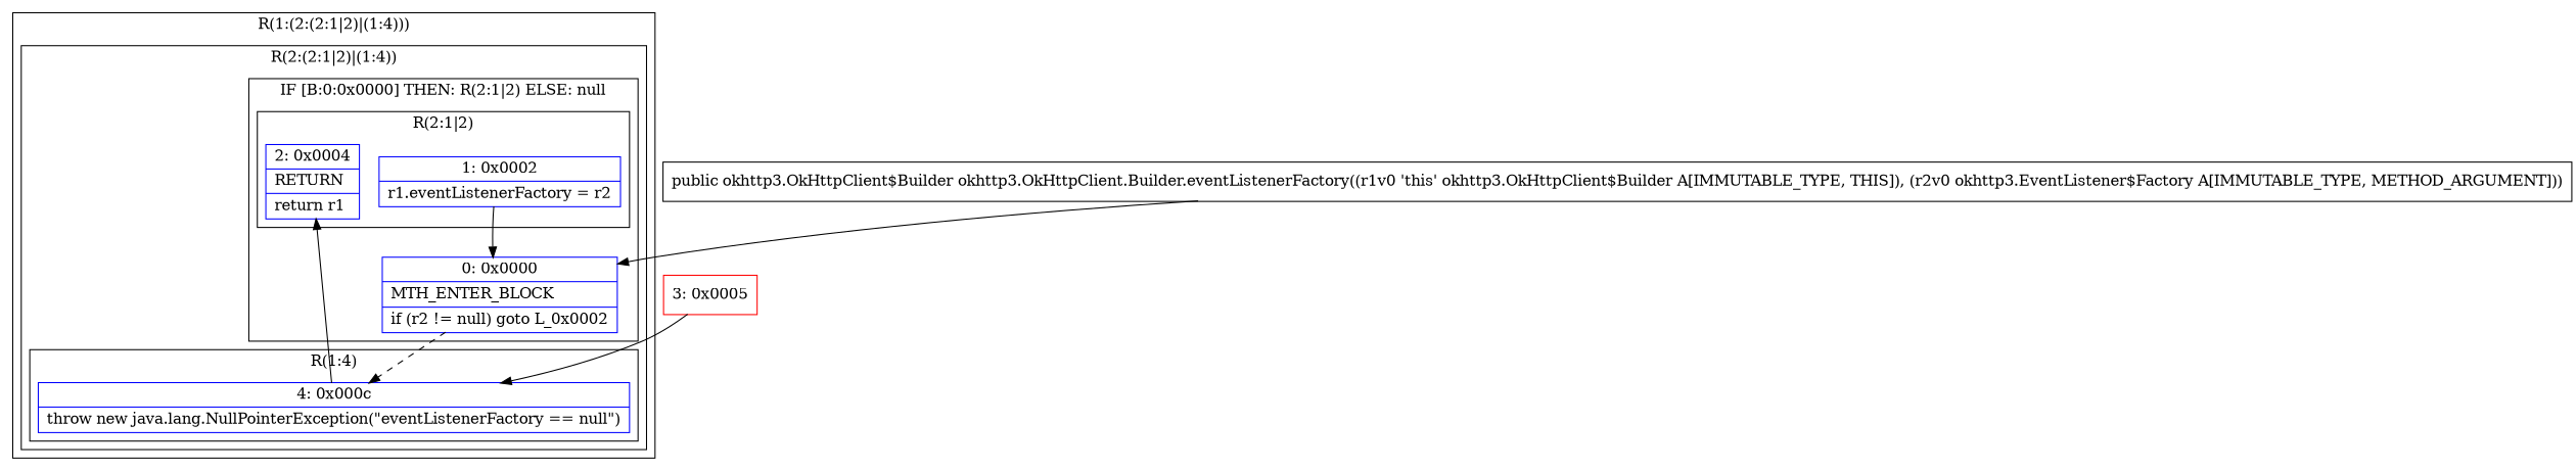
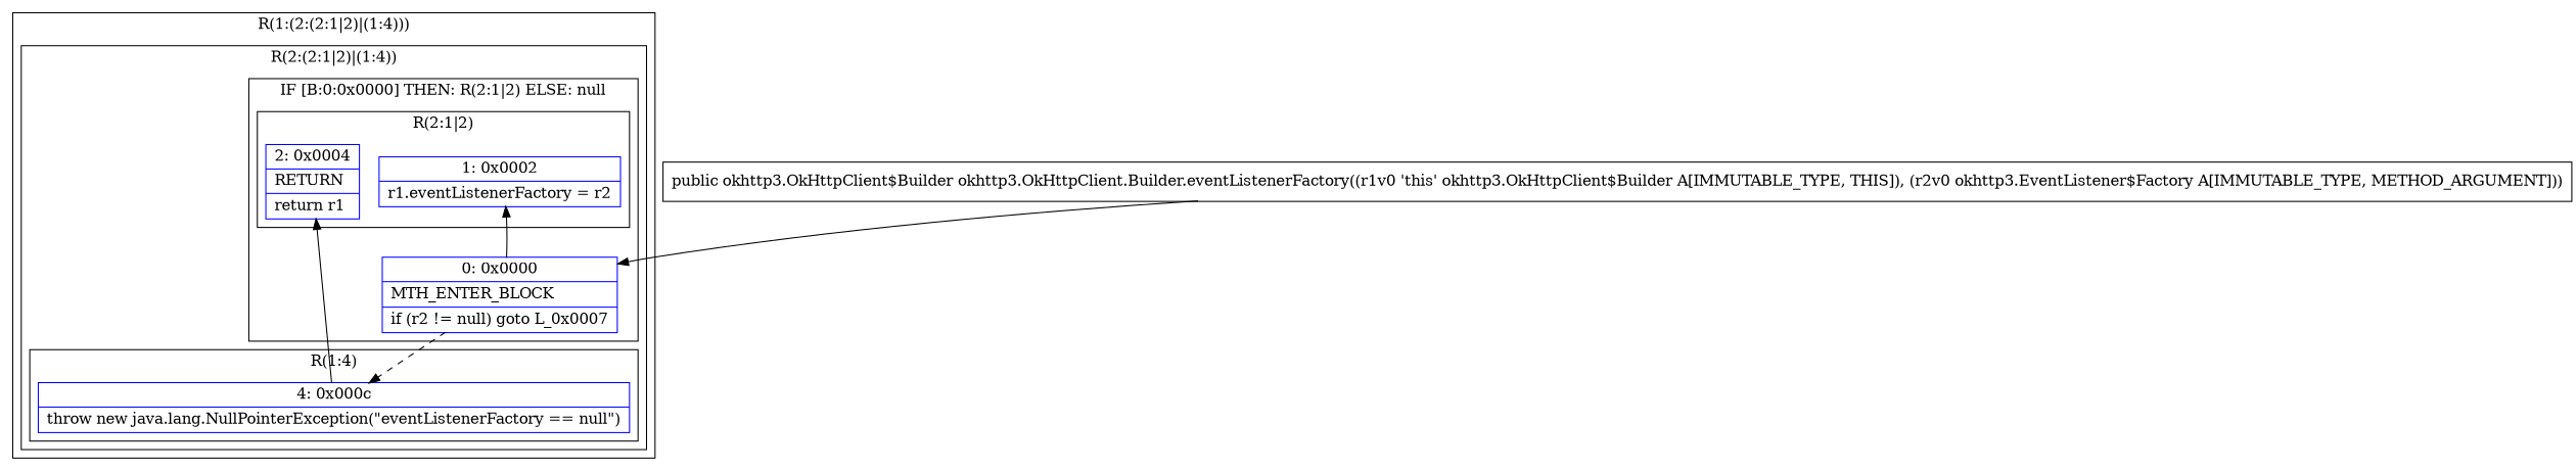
  digraph {
    node [color=blue shape=record]
    n1 [label="{1\:\ 0x0002|r1.eventListenerFactory = r2\l}"]
    n2 [label="{2\:\ 0x0004|RETURN\l|return r1\l}"]
-   n3 [label="{0\:\ 0x0000|MTH_ENTER_BLOCK\l|if (r2 != null) goto L_0x0002\l}"]
+   n3 [label="{0\:\ 0x0000|MTH_ENTER_BLOCK\l|if (r2 != null) goto L_0x0007\l}"]
    n4 [label="{4\:\ 0x000c|throw new java.lang.NullPointerException(\"eventListenerFactory == null\")\l}"]
-   n5 [color=red label="{3\:\ 0x0005}"]
    n6 [label="{public okhttp3.OkHttpClient$Builder okhttp3.OkHttpClient.Builder.eventListenerFactory((r1v0 'this' okhttp3.OkHttpClient$Builder A[IMMUTABLE_TYPE, THIS]), (r2v0 okhttp3.EventListener$Factory A[IMMUTABLE_TYPE, METHOD_ARGUMENT])) }" color=""]
    subgraph cluster_1 {
      label="R(1:(2:(2:1|2)|(1:4)))"
      subgraph cluster_2 {
        label="R(2:(2:1|2)|(1:4))"
        subgraph cluster_3 {
          label="IF [B:0:0x0000] THEN: R(2:1|2) ELSE: null"
          n3
          subgraph cluster_4 {
            label="R(2:1|2)"
            n1
            n2
          }
        }
        subgraph cluster_5 {
          label="R(1:4)"
          n4
        }
      }
    }
-   n1 -> n3
+   n3 -> n1
    n3 -> n4 [style=dashed]
    n4 -> n2
-   n5 -> n4
    n6 -> n3
  }
